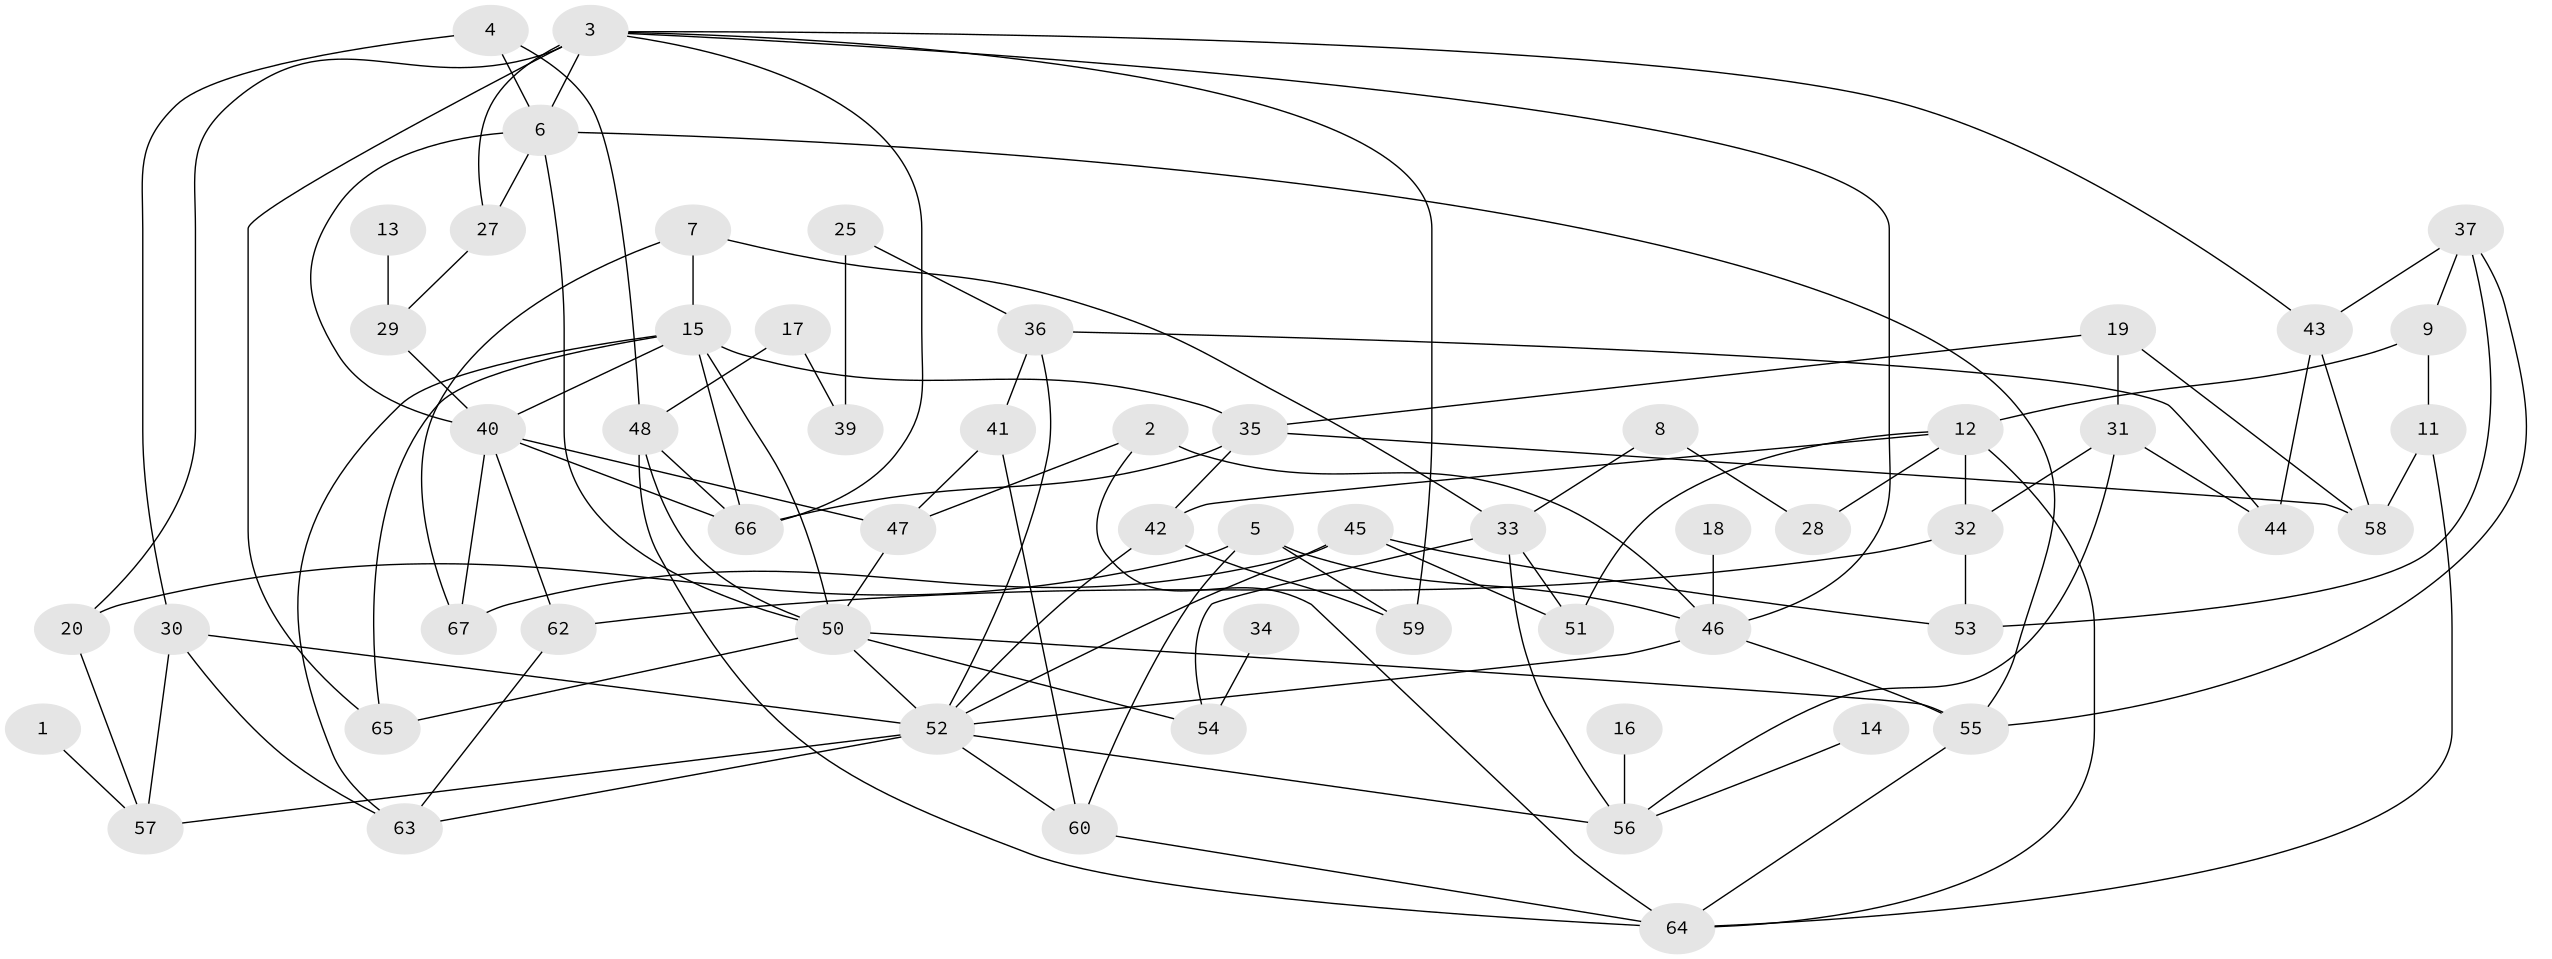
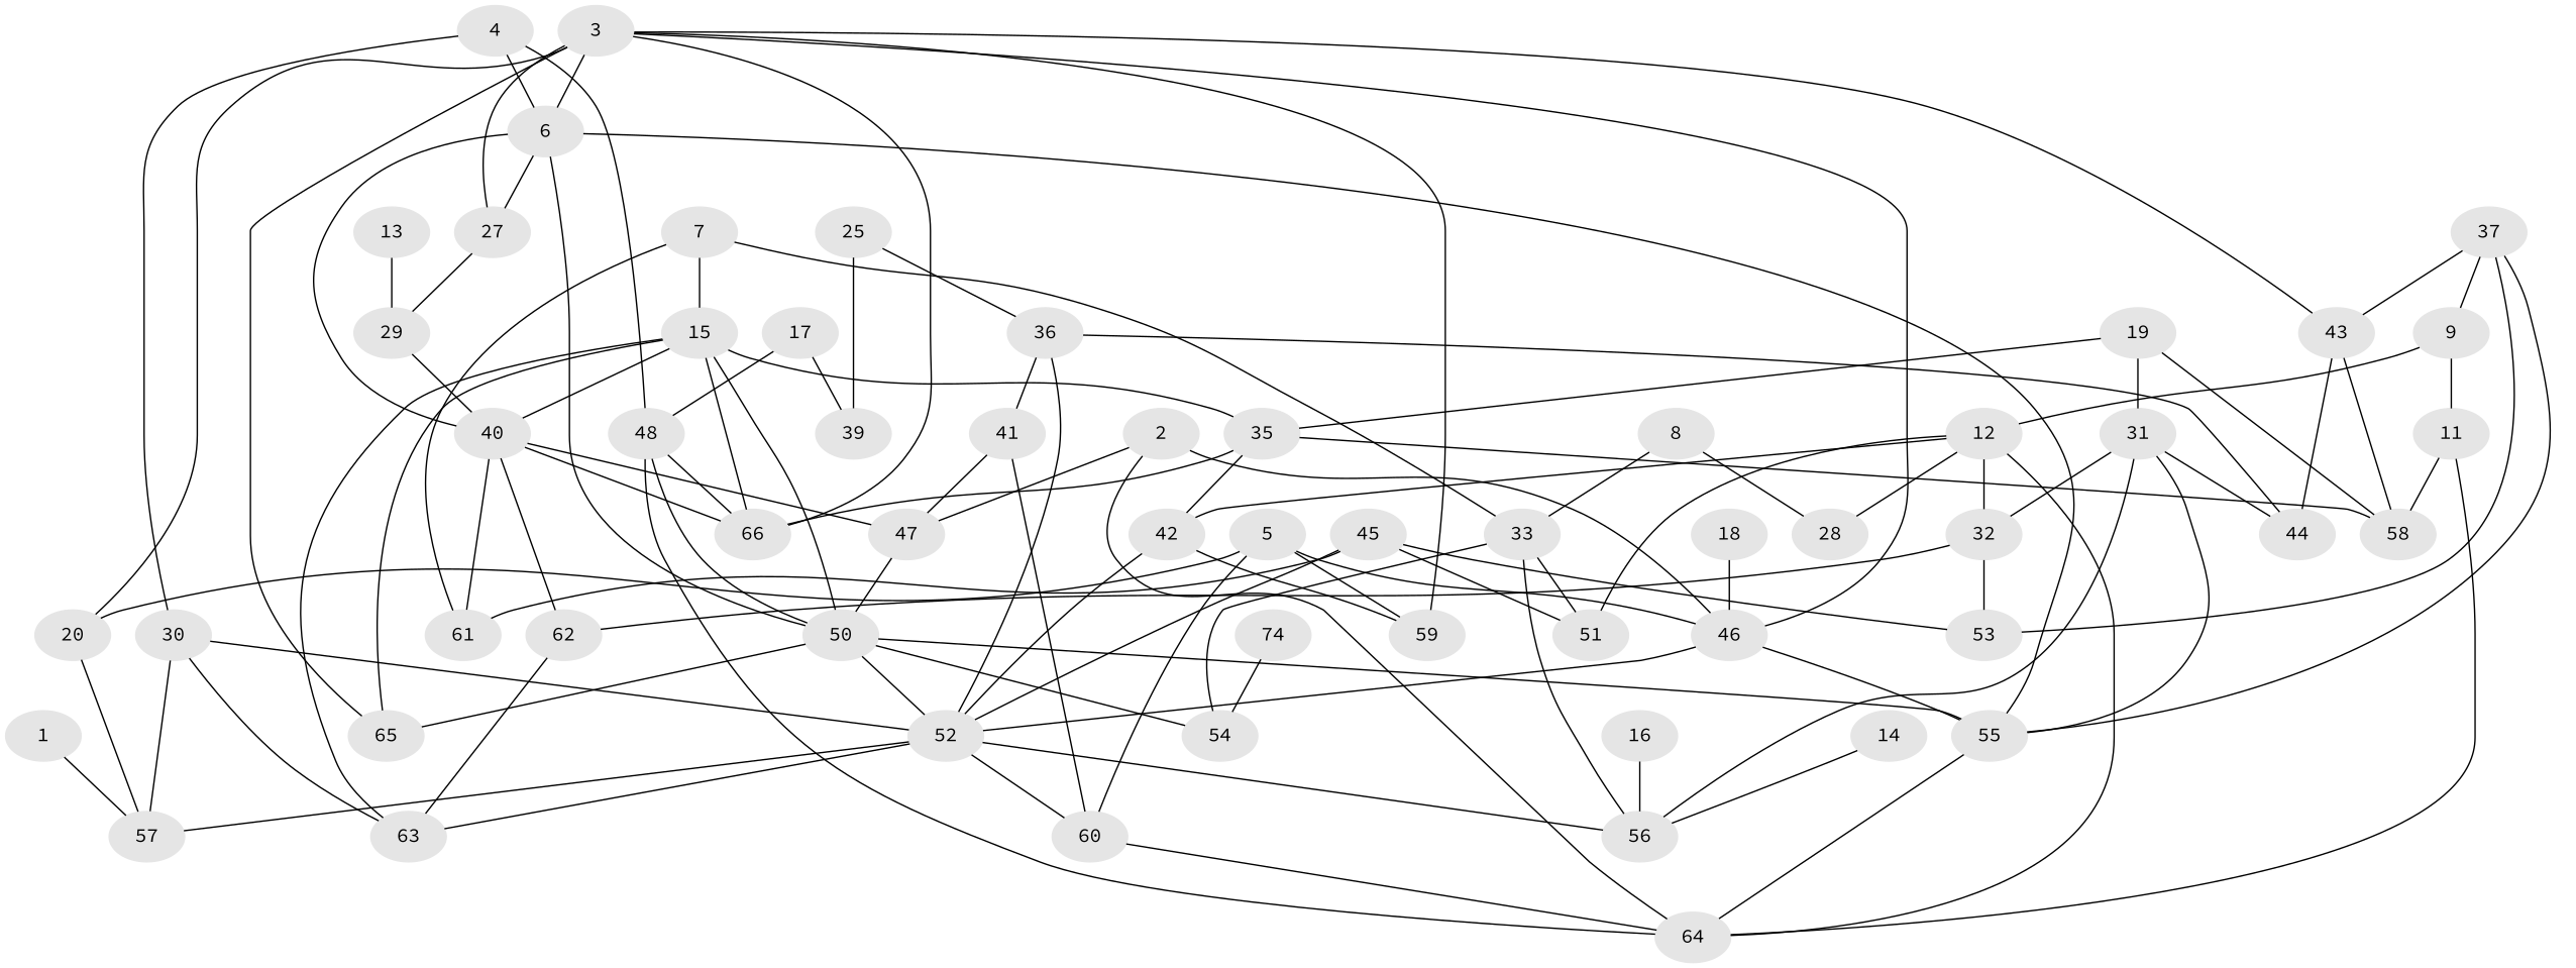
  graph {
    fontname="Source Code Pro"
    node [color=gray90 fontname="Source Code Pro" style=filled]
    edge [fontname="Source Code Pro" weight=1.0]
    1
    57
    2
    46
    47
    64
    55
    52
    50
    3
    6
    20
    27
    43
    59
    65
    66
    40
    29
    58
    44
    4
    30
    48
    63
    5
    60
-   61 [label=67]
+   61
    62
    45
    51
    53
    54
    7
    15
    33
    35
    56
    8
    28
    9
    11
    12
    32
    42
    13
    14
    16
    17
    39
    18
    19
    31
    25
    36
    41
-   34
+   34 [label=74]
    37
    1 -- 57
    2 -- 46
    2 -- 47
    2 -- 64
    46 -- 55 [weight=2.0]
    46 -- 52
    47 -- 50 [weight=2.0]
    55 -- 64
    52 -- 57
    52 -- 63
    52 -- 60
    52 -- 56
    50 -- 55 [weight=2.0]
    50 -- 52
    50 -- 65
    50 -- 54
    3 -- 46
    3 -- 6 [weight=2.0]
    3 -- 20
    3 -- 27
    3 -- 43
    3 -- 59
    3 -- 65
    3 -- 66
    6 -- 55
    6 -- 50 [weight=3.0]
    6 -- 27
    6 -- 40 [weight=2.0]
    20 -- 57
    27 -- 29
    43 -- 58
    43 -- 44
    40 -- 47
    40 -- 66
    40 -- 61
    40 -- 62
    29 -- 40
    4 -- 6
    4 -- 30
    4 -- 48
    30 -- 57
    30 -- 52
    30 -- 63
    48 -- 64
    48 -- 50
    48 -- 66
    5 -- 46
    5 -- 20
    5 -- 59
    5 -- 60
    60 -- 64
    62 -- 63
    45 -- 52
    45 -- 61
    45 -- 51
    45 -- 53
    7 -- 61
    7 -- 15
    7 -- 33
    15 -- 50
    15 -- 65
    15 -- 66
    15 -- 40
    15 -- 63
    15 -- 35
    33 -- 51 [weight=2.0]
    33 -- 54
    33 -- 56
    35 -- 66
    35 -- 58
    35 -- 42
    8 -- 33
    8 -- 28
    9 -- 11
    9 -- 12
    11 -- 64
    11 -- 58
    12 -- 64
    12 -- 51
    12 -- 28
    12 -- 32
    12 -- 42
    32 -- 62
    32 -- 53
    42 -- 52
    42 -- 59
    13 -- 29
    14 -- 56
    16 -- 56
    17 -- 48
    17 -- 39
    18 -- 46
    19 -- 58
    19 -- 35
    19 -- 31
+   31 -- 55
    31 -- 44
    31 -- 56
    31 -- 32
    25 -- 39
    25 -- 36
    36 -- 52
    36 -- 44
    36 -- 41
    41 -- 47
    41 -- 60
    34 -- 54
    37 -- 55
    37 -- 43
    37 -- 53
    37 -- 9
  }
